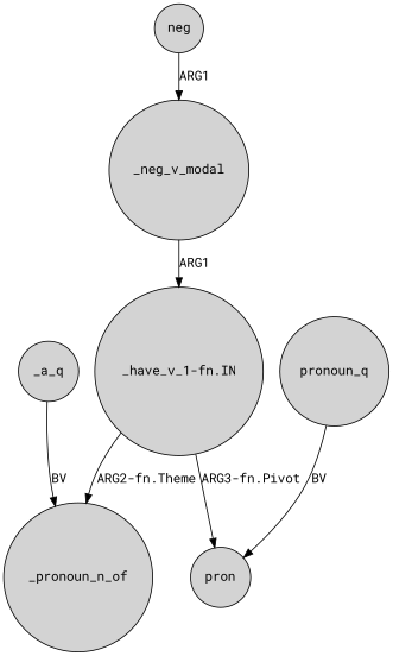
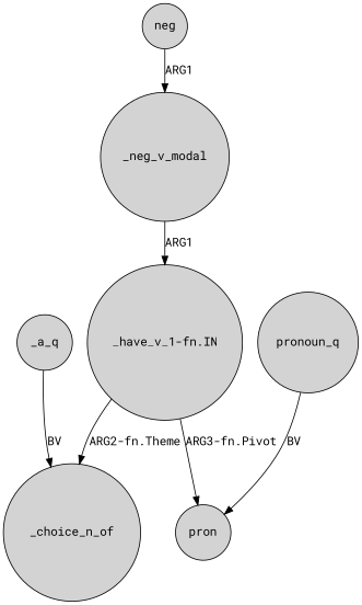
  digraph {
    fontname="Roboto Mono"
    node [fontname="Roboto Mono" shape=circle style=filled]
    edge [fontname="Roboto Mono"]
    n1 [label=_neg_v_modal]
    "_have_v_1-fn.IN"
-   _choice_n_of [label=_pronoun_n_of]
+   _choice_n_of
    pron
    neg
    _a_q
    pronoun_q
    n1 -> "_have_v_1-fn.IN" [label=ARG1]
    "_have_v_1-fn.IN" -> _choice_n_of [label="ARG2-fn.Theme"]
    "_have_v_1-fn.IN" -> pron [label="ARG3-fn.Pivot"]
    neg -> n1 [label=ARG1]
    _a_q -> _choice_n_of [label=BV]
    pronoun_q -> pron [label=BV]
  }
